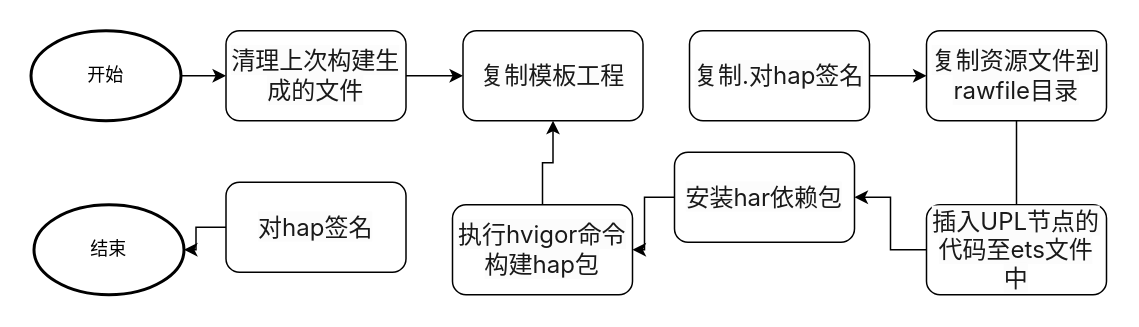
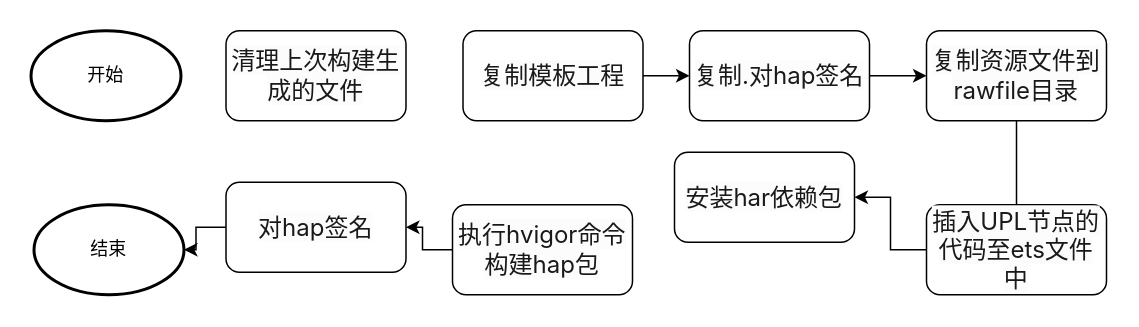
  <mxCell id="0" />
  <mxCell id="1" parent="0" />
  <mxCell id="2" value="开始" style="strokeWidth=2;html=1;shape=mxgraph.flowchart.start_1;whiteSpace=wrap;" vertex="1" parent="1"><mxGeometry x="20" y="20" width="100" height="60" as="geometry" /></mxCell>
- <mxCell id="3" value="" style="endArrow=classic;html=1;rounded=0;exitX=1;exitY=0.5;exitDx=0;exitDy=0;exitPerimeter=0;" edge="1" parent="1" source="2" target="5"><mxGeometry width="50" height="50" relative="1" as="geometry"><mxPoint x="329" y="352" as="sourcePoint" /><mxPoint x="346" y="115" as="targetPoint" /></mxGeometry></mxCell>
- <mxCell id="4" value="" style="edgeStyle=orthogonalEdgeStyle;rounded=0;orthogonalLoop=1;jettySize=auto;html=1;" edge="1" parent="1" source="5" target="7"><mxGeometry relative="1" as="geometry" /></mxCell>
  <mxCell id="5" value="&lt;span style=&quot;color: rgba(0, 0, 0, 0.9); font-family: &amp;quot;PingFang SC&amp;quot;, -apple-system, BlinkMacSystemFont, &amp;quot;Segoe UI&amp;quot;, Roboto, Ubuntu, &amp;quot;Helvetica Neue&amp;quot;, Helvetica, Arial, &amp;quot;Hiragino Sans GB&amp;quot;, &amp;quot;Microsoft YaHei UI&amp;quot;, &amp;quot;Microsoft YaHei&amp;quot;, &amp;quot;Source Han Sans CN&amp;quot;, sans-serif; font-size: 16px; text-align: start; background-color: rgb(252, 252, 252);&quot;&gt;清理上次构建生成的文件&lt;/span&gt;" style="rounded=1;whiteSpace=wrap;html=1;" vertex="1" parent="1"><mxGeometry x="150" y="20" width="120" height="60" as="geometry" /></mxCell>
+ <mxCell id="6" value="" style="edgeStyle=orthogonalEdgeStyle;rounded=0;orthogonalLoop=1;jettySize=auto;html=1;" edge="1" parent="1" source="7" target="9"><mxGeometry relative="1" as="geometry" /></mxCell>
  <mxCell id="7" value="&lt;span style=&quot;color: rgba(0, 0, 0, 0.9); font-family: &amp;quot;PingFang SC&amp;quot;, -apple-system, BlinkMacSystemFont, &amp;quot;Segoe UI&amp;quot;, Roboto, Ubuntu, &amp;quot;Helvetica Neue&amp;quot;, Helvetica, Arial, &amp;quot;Hiragino Sans GB&amp;quot;, &amp;quot;Microsoft YaHei UI&amp;quot;, &amp;quot;Microsoft YaHei&amp;quot;, &amp;quot;Source Han Sans CN&amp;quot;, sans-serif; font-size: 16px; text-align: start; background-color: rgb(252, 252, 252);&quot;&gt;复制模板工程&lt;/span&gt;" style="whiteSpace=wrap;html=1;rounded=1;" vertex="1" parent="1"><mxGeometry x="308" y="20" width="120" height="60" as="geometry" /></mxCell>
  <mxCell id="8" value="" style="edgeStyle=orthogonalEdgeStyle;rounded=0;orthogonalLoop=1;jettySize=auto;html=1;" edge="1" parent="1" source="9" target="11"><mxGeometry relative="1" as="geometry" /></mxCell>
  <mxCell id="9" value="&lt;span style=&quot;color: rgba(0, 0, 0, 0.9); font-family: &amp;quot;PingFang SC&amp;quot;, -apple-system, BlinkMacSystemFont, &amp;quot;Segoe UI&amp;quot;, Roboto, Ubuntu, &amp;quot;Helvetica Neue&amp;quot;, Helvetica, Arial, &amp;quot;Hiragino Sans GB&amp;quot;, &amp;quot;Microsoft YaHei UI&amp;quot;, &amp;quot;Microsoft YaHei&amp;quot;, &amp;quot;Source Han Sans CN&amp;quot;, sans-serif; font-size: 16px; text-align: start; background-color: rgb(252, 252, 252);&quot;&gt;复制.对hap签名&lt;/span&gt;" style="whiteSpace=wrap;html=1;rounded=1;" vertex="1" parent="1"><mxGeometry x="459" y="20" width="120" height="60" as="geometry" /></mxCell>
  <mxCell id="10" value="" style="edgeStyle=orthogonalEdgeStyle;rounded=0;orthogonalLoop=1;jettySize=auto;html=1;endArrow=none;" edge="1" parent="1" source="11" target="13"><mxGeometry relative="1" as="geometry" /></mxCell>
  <mxCell id="11" value="&lt;span style=&quot;color: rgba(0, 0, 0, 0.9); font-family: &amp;quot;PingFang SC&amp;quot;, -apple-system, BlinkMacSystemFont, &amp;quot;Segoe UI&amp;quot;, Roboto, Ubuntu, &amp;quot;Helvetica Neue&amp;quot;, Helvetica, Arial, &amp;quot;Hiragino Sans GB&amp;quot;, &amp;quot;Microsoft YaHei UI&amp;quot;, &amp;quot;Microsoft YaHei&amp;quot;, &amp;quot;Source Han Sans CN&amp;quot;, sans-serif; font-size: 16px; text-align: start; background-color: rgb(252, 252, 252);&quot;&gt;复制资源文件到rawfile目录&lt;/span&gt;" style="whiteSpace=wrap;html=1;rounded=1;" vertex="1" parent="1"><mxGeometry x="617" y="20" width="120" height="60" as="geometry" /></mxCell>
  <mxCell id="12" value="" style="edgeStyle=orthogonalEdgeStyle;rounded=0;orthogonalLoop=1;jettySize=auto;html=1;" edge="1" parent="1" source="13" target="15"><mxGeometry relative="1" as="geometry" /></mxCell>
  <mxCell id="13" value="&lt;span style=&quot;color: rgba(0, 0, 0, 0.9); font-family: &amp;quot;PingFang SC&amp;quot;, -apple-system, BlinkMacSystemFont, &amp;quot;Segoe UI&amp;quot;, Roboto, Ubuntu, &amp;quot;Helvetica Neue&amp;quot;, Helvetica, Arial, &amp;quot;Hiragino Sans GB&amp;quot;, &amp;quot;Microsoft YaHei UI&amp;quot;, &amp;quot;Microsoft YaHei&amp;quot;, &amp;quot;Source Han Sans CN&amp;quot;, sans-serif; font-size: 16px; text-align: start; background-color: rgb(252, 252, 252);&quot;&gt;插入UPL节点的代码至ets文件中&lt;/span&gt;" style="whiteSpace=wrap;html=1;rounded=1;" vertex="1" parent="1"><mxGeometry x="617" y="136" width="120" height="60" as="geometry" /></mxCell>
- <mxCell id="14" value="" style="edgeStyle=orthogonalEdgeStyle;rounded=0;orthogonalLoop=1;jettySize=auto;html=1;" edge="1" parent="1" source="15" target="17"><mxGeometry relative="1" as="geometry" /></mxCell>
  <mxCell id="15" value="&lt;span style=&quot;color: rgba(0, 0, 0, 0.9); font-family: &amp;quot;PingFang SC&amp;quot;, -apple-system, BlinkMacSystemFont, &amp;quot;Segoe UI&amp;quot;, Roboto, Ubuntu, &amp;quot;Helvetica Neue&amp;quot;, Helvetica, Arial, &amp;quot;Hiragino Sans GB&amp;quot;, &amp;quot;Microsoft YaHei UI&amp;quot;, &amp;quot;Microsoft YaHei&amp;quot;, &amp;quot;Source Han Sans CN&amp;quot;, sans-serif; font-size: 16px; text-align: start; background-color: rgb(252, 252, 252);&quot;&gt;安装har依赖包&lt;/span&gt;" style="rounded=1;whiteSpace=wrap;html=1;" vertex="1" parent="1"><mxGeometry x="449" y="101" width="120" height="60" as="geometry" /></mxCell>
- <mxCell id="16" value="" style="edgeStyle=orthogonalEdgeStyle;rounded=0;orthogonalLoop=1;jettySize=auto;html=1;" edge="1" parent="1" source="17" target="7"><mxGeometry relative="1" as="geometry" /></mxCell>
+ <mxCell id="16" value="" style="edgeStyle=orthogonalEdgeStyle;rounded=0;orthogonalLoop=1;jettySize=auto;html=1;" edge="1" parent="1" source="17" target="19"><mxGeometry relative="1" as="geometry" /></mxCell>
  <mxCell id="17" value="&lt;span style=&quot;color: rgba(0, 0, 0, 0.9); font-family: &amp;quot;PingFang SC&amp;quot;, -apple-system, BlinkMacSystemFont, &amp;quot;Segoe UI&amp;quot;, Roboto, Ubuntu, &amp;quot;Helvetica Neue&amp;quot;, Helvetica, Arial, &amp;quot;Hiragino Sans GB&amp;quot;, &amp;quot;Microsoft YaHei UI&amp;quot;, &amp;quot;Microsoft YaHei&amp;quot;, &amp;quot;Source Han Sans CN&amp;quot;, sans-serif; font-size: 16px; text-align: start; background-color: rgb(252, 252, 252);&quot;&gt;执行hvigor命令构建hap包&lt;/span&gt;" style="rounded=1;whiteSpace=wrap;html=1;" vertex="1" parent="1"><mxGeometry x="301" y="136" width="120" height="60" as="geometry" /></mxCell>
  <mxCell id="18" value="" style="edgeStyle=orthogonalEdgeStyle;rounded=0;orthogonalLoop=1;jettySize=auto;html=1;" edge="1" parent="1" source="19" target="20"><mxGeometry relative="1" as="geometry" /></mxCell>
  <mxCell id="19" value="&lt;span style=&quot;color: rgba(0, 0, 0, 0.9); font-family: &amp;quot;PingFang SC&amp;quot;, -apple-system, BlinkMacSystemFont, &amp;quot;Segoe UI&amp;quot;, Roboto, Ubuntu, &amp;quot;Helvetica Neue&amp;quot;, Helvetica, Arial, &amp;quot;Hiragino Sans GB&amp;quot;, &amp;quot;Microsoft YaHei UI&amp;quot;, &amp;quot;Microsoft YaHei&amp;quot;, &amp;quot;Source Han Sans CN&amp;quot;, sans-serif; font-size: 16px; text-align: start; background-color: rgb(252, 252, 252);&quot;&gt;对hap签名&lt;/span&gt;" style="whiteSpace=wrap;html=1;rounded=1;" vertex="1" parent="1"><mxGeometry x="150" y="121" width="120" height="60" as="geometry" /></mxCell>
  <mxCell id="20" value="结束" style="strokeWidth=2;html=1;shape=mxgraph.flowchart.start_1;whiteSpace=wrap;" vertex="1" parent="1"><mxGeometry x="22" y="136" width="100" height="60" as="geometry" /></mxCell>
